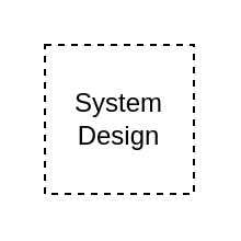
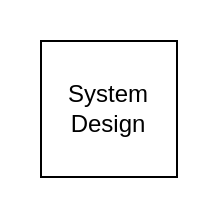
  <mxCell id="0" />
  <mxCell id="1" parent="0" />
- <mxCell id="2" value="System Design" style="whiteSpace=wrap;html=1;aspect=fixed;dashed=1;" vertex="1" parent="1"><mxGeometry x="20" y="20" width="68" height="68" as="geometry" /></mxCell>
+ <mxCell id="2" value="System Design" style="whiteSpace=wrap;html=1;aspect=fixed;" vertex="1" parent="1"><mxGeometry x="20" y="20" width="68" height="68" as="geometry" /></mxCell>
